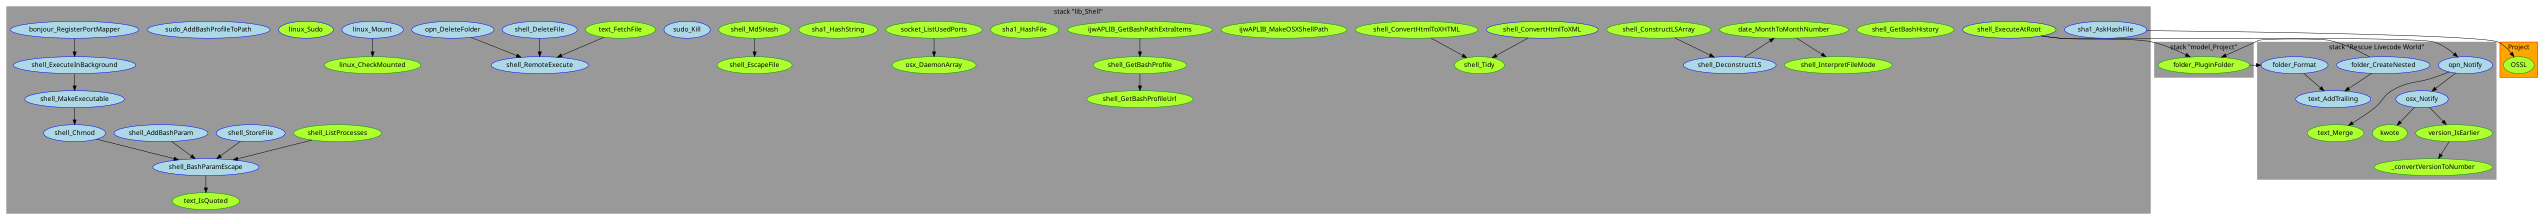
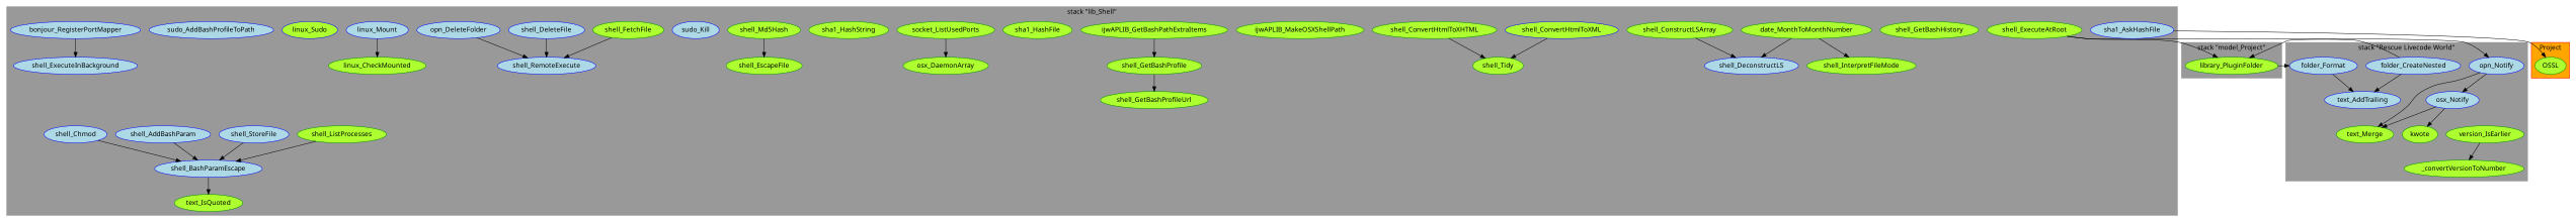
  digraph {
    clusterrank=true
    fontname="Noto Sans"
    node [color=Green4 fillcolor=GreenYellow fontname="Noto Sans" style=filled]
    edge [fontname="Noto Sans"]
    n1 [label=_convertVersionToNumber]
    n2 [label=date_MonthToMonthNumber]
    n3 [color=Blue label=shell_ConvertHtmlToXML]
    n4 [label=shell_GetBashHistory]
    n5 [label=shell_ConstructLSArray]
    n6 [label=ijwAPLIB_GetBashPathExtraItems]
    n7 [label=OSSL]
    n8 [label=version_IsEarlier]
-   n9 [color=Blue label=shell_ExecuteAtRoot]
+   n9 [label=shell_ExecuteAtRoot]
    n10 [label=shell_ConvertHtmlToXHTML]
    n11 [label=shell_EscapeFile]
    n12 [label=shell_GetBashProfile]
    n13 [label=shell_InterpretFileMode]
    n14 [label=ijwAPLIB_MakeOSXShellPath]
-   n15 [label=text_FetchFile]
+   n15 [label=shell_FetchFile]
    n16 [label=shell_Tidy]
    n17 [label=text_Merge]
    n18 [label=shell_ListProcesses]
    n19 [label=text_IsQuoted]
-   n20 [label=folder_PluginFolder]
+   n20 [label=library_PluginFolder]
    n21 [label=kwote]
    n22 [label=sha1_HashFile]
    n23 [label=socket_ListUsedPorts]
    n24 [label=sha1_HashString]
    n25 [label=linux_CheckMounted]
    n26 [label=osx_DaemonArray]
    n27 [label=shell_GetBashProfileUrl]
    n28 [label=shell_Md5Hash]
    n29 [color=Blue fillcolor=LightBlue label=sudo_Kill]
    n30 [color=Blue fillcolor=LightBlue label=shell_DeleteFile]
    n31 [color=Blue fillcolor=LightBlue label=shell_StoreFile]
    n32 [color=Blue fillcolor=LightBlue label=linux_Mount]
    n33 [color=Blue fillcolor=LightBlue label=shell_AddBashParam]
    n34 [color=Blue fillcolor=LightBlue label=folder_CreateNested]
    n35 [color=Blue fillcolor=LightBlue label=text_AddTrailing]
    n36 [color=Blue fillcolor=LightBlue label=shell_Chmod]
    n37 [color=Blue fillcolor=LightBlue label=opn_DeleteFolder]
    n38 [color=Blue fillcolor=LightBlue label=bonjour_RegisterPortMapper]
    n39 [color=Blue fillcolor=LightBlue label=shell_ExecuteInBackground]
    n40 [color=Blue fillcolor=LightBlue label=shell_DeconstructLS]
    n41 [color=Blue label=linux_Sudo]
    n42 [color=Blue fillcolor=LightBlue label=shell_RemoteExecute]
    n43 [color=Blue fillcolor=LightBlue label=shell_BashParamEscape]
    n44 [color=Blue fillcolor=LightBlue label=osx_Notify]
-   n45 [color=Blue fillcolor=LightBlue label=shell_MakeExecutable]
    n46 [color=Blue fillcolor=LightBlue label=sudo_AddBashProfileToPath]
    n47 [color=Blue fillcolor=LightBlue label=sha1_AskHashFile]
    n48 [color=Blue fillcolor=LightBlue label=opn_Notify]
    n49 [color=Blue fillcolor=LightBlue label=folder_Format]
    subgraph sub_1 {
      n1
      n2
      n3
      n4
      n5
      n6
      n7
      n8
      n9
      n10
      n11
      n12
      n13
      n14
      n15
      n16
      n17
      n18
      n19
      n20
      n21
      n22
      n23
      n24
      n25
      n26
      n27
      n28
    }
    subgraph sub_2 {
      n29
      n30
      n31
      n32
      n33
      n34
      n35
      n36
      n37
      n38
      n39
      n40
      n41
      n42
      n43
      n44
-     n45
      n46
      n47
      n48
      n49
    }
    subgraph cluster_3 {
      color=red
      fillcolor=orange
      label=Project
      style=filled
      n7
    }
    subgraph cluster_4 {
      color=grey60
      fillcolor=grey60
      label="stack \"lib_Shell\""
      style=filled
      n2
      n3
      n4
      n5
      n6
      n9
      n10
      n11
      n12
      n13
      n14
      n15
      n16
      n18
      n19
      n22
      n23
      n24
      n25
      n26
      n27
      n28
      n29
      n30
      n31
      n32
      n33
      n36
      n37
      n38
      n39
      n40
      n41
      n42
      n43
-     n45
      n46
      n47
    }
    subgraph cluster_5 {
      color=grey60
      fillcolor=grey60
      label="stack \"model_Project\""
      style=filled
      n20
    }
    subgraph cluster_6 {
      color=grey60
      fillcolor=grey60
      label="stack \"Rescue Livecode World\""
      style=filled
      n1
      n8
      n17
      n21
      n34
      n35
      n44
      n48
      n49
    }
    n2 -> n13
    n3 -> n16
    n5 -> n40
    n6 -> n12
    n8 -> n1
    n9 -> n20
    n9 -> n48
    n10 -> n16
    n12 -> n27
    n15 -> n42
    n18 -> n43
    n20 -> n49
    n23 -> n26
    n28 -> n11
    n30 -> n42
    n31 -> n43
    n32 -> n25
    n33 -> n43
    n34 -> n20
    n34 -> n35
    n36 -> n43
    n37 -> n42
    n38 -> n39
-   n39 -> n45
-   n40 -> n2
+   n2 -> n40
    n43 -> n19
-   n44 -> n8
+   n44 -> n17
    n44 -> n21
-   n45 -> n36
    n47 -> n7
    n48 -> n17
    n48 -> n44
    n49 -> n35
  }
